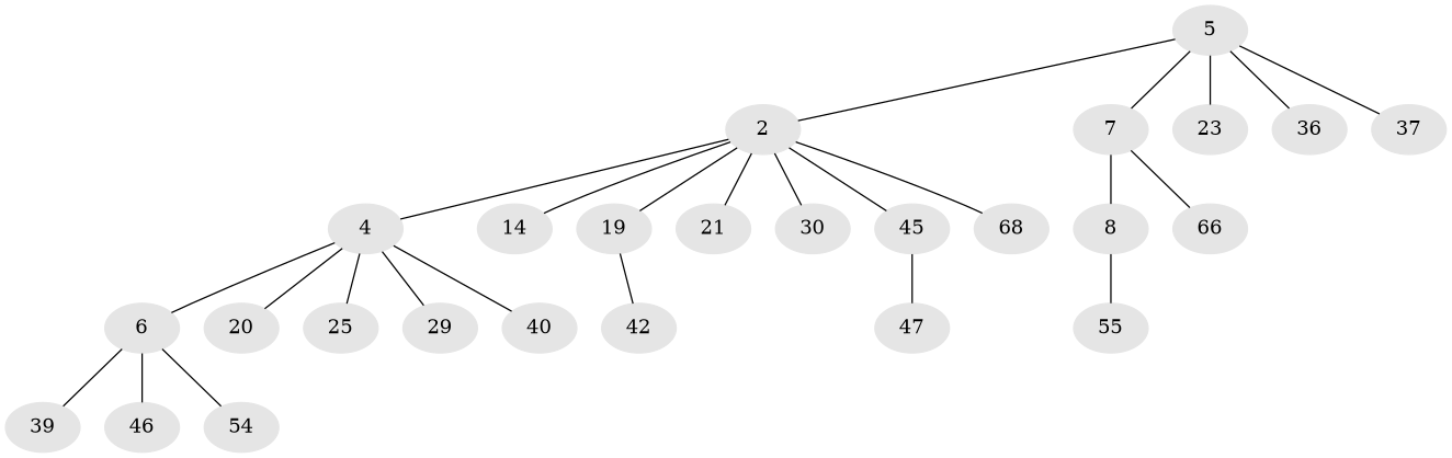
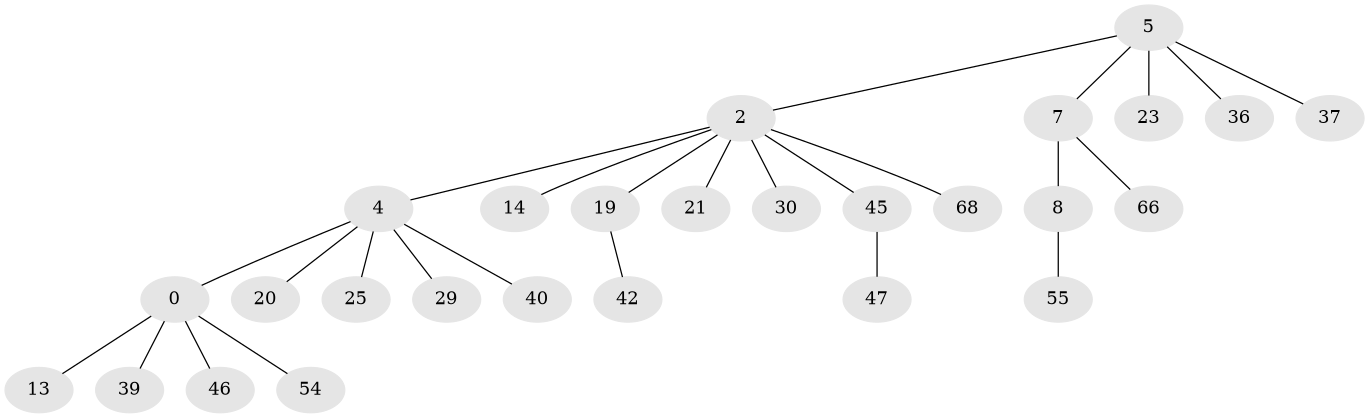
  graph {
    node [color=gray90 style=filled]
    2 [super="+3"]
    4 [super="+15+27+12+5"]
    14 [super="+34"]
    19 [super="+31+22"]
    21 [super="+24+35+50"]
    30 [super="+67"]
    45
    68
    n9 [label=5]
    7 [super="+49+9"]
    23
    36
    37 [super="+63"]
    8 [super="+53"]
    66
-   6 [super="+18+48"]
+   6 [super="+18+48" label=0]
    20
    25 [super="+43+26"]
    29
    40
    42
    47 [super="+56"]
+   13 [super="+51"]
    39
    46
    54
    55
    2 -- 4
    2 -- 14
    2 -- 19
    2 -- 21
    2 -- 30
    2 -- 45
    2 -- 68
    4 -- 6
    4 -- 20
    4 -- 25
    4 -- 29
    4 -- 40
    19 -- 42
    45 -- 47
    n9 -- 2
    n9 -- 7
    n9 -- 23
    n9 -- 36
    n9 -- 37
    7 -- 8
    7 -- 66
    8 -- 55
+   6 -- 13
    6 -- 39
    6 -- 46
    6 -- 54
  }
